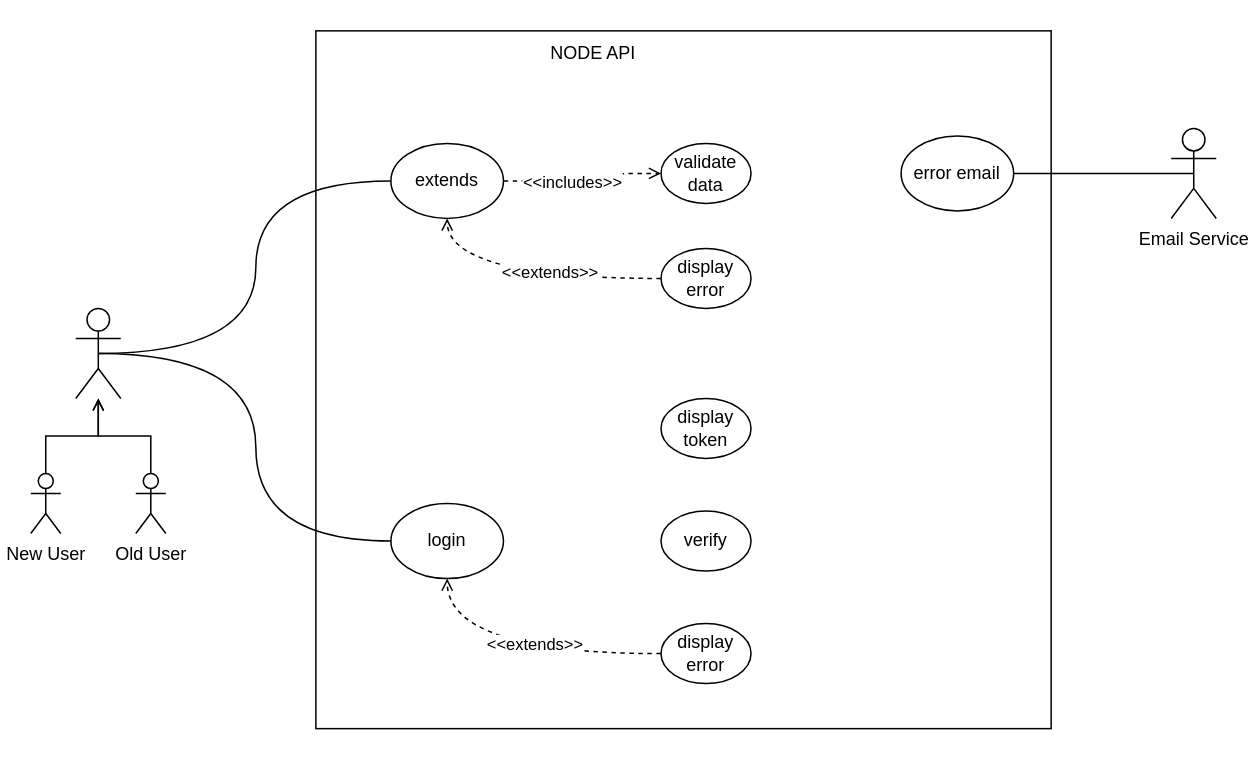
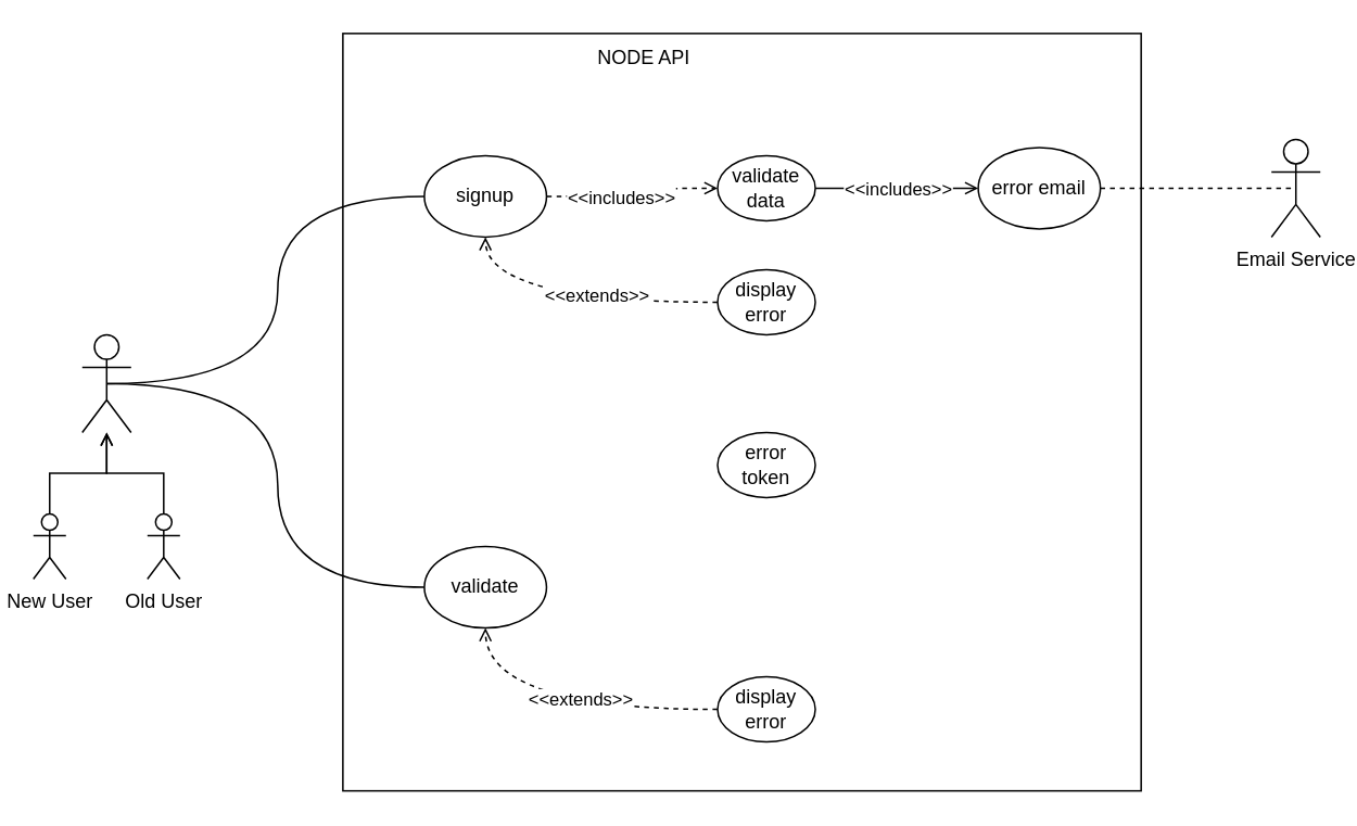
  <mxCell id="0" />
  <mxCell id="1" parent="0" />
  <mxCell id="2" value="" style="rounded=0;whiteSpace=wrap;html=1;fillColor=none;" parent="1" vertex="1"><mxGeometry x="210" y="20" width="490" height="465" as="geometry" /></mxCell>
  <mxCell id="3" style="edgeStyle=orthogonalEdgeStyle;orthogonalLoop=1;jettySize=auto;html=1;exitX=0.5;exitY=0.5;exitDx=0;exitDy=0;exitPerimeter=0;entryX=0;entryY=0.5;entryDx=0;entryDy=0;curved=1;endArrow=none;endFill=0;" parent="1" source="5" target="10" edge="1"><mxGeometry relative="1" as="geometry" /></mxCell>
  <mxCell id="4" style="edgeStyle=orthogonalEdgeStyle;orthogonalLoop=1;jettySize=auto;html=1;exitX=0.5;exitY=0.5;exitDx=0;exitDy=0;exitPerimeter=0;entryX=0;entryY=0.5;entryDx=0;entryDy=0;curved=1;endArrow=none;endFill=0;" parent="1" source="5" target="9" edge="1"><mxGeometry relative="1" as="geometry" /></mxCell>
  <mxCell id="5" value="" style="shape=umlActor;verticalLabelPosition=bottom;verticalAlign=top;html=1;outlineConnect=0;" parent="1" vertex="1"><mxGeometry x="50" y="205" width="30" height="60" as="geometry" /></mxCell>
  <mxCell id="6" style="edgeStyle=orthogonalEdgeStyle;orthogonalLoop=1;jettySize=auto;html=1;exitX=1;exitY=0.5;exitDx=0;exitDy=0;entryX=0;entryY=0.5;entryDx=0;entryDy=0;curved=1;endArrow=open;endFill=0;dashed=1;" parent="1" source="9" target="13" edge="1"><mxGeometry relative="1" as="geometry" /></mxCell>
  <mxCell id="7" value="&amp;lt;&amp;lt;includes&amp;gt;&amp;gt;" style="edgeLabel;html=1;align=center;verticalAlign=middle;resizable=0;points=[];" parent="6" vertex="1" connectable="0"><mxGeometry x="0.15" y="-4" relative="1" as="geometry"><mxPoint x="-13" y="1" as="offset" /></mxGeometry></mxCell>
  <mxCell id="8" style="edgeStyle=orthogonalEdgeStyle;orthogonalLoop=1;jettySize=auto;html=1;exitX=1;exitY=0.5;exitDx=0;exitDy=0;entryX=0;entryY=0.5;entryDx=0;entryDy=0;dashed=1;endArrow=none;endFill=0;curved=1;strokeColor=none;startArrow=classic;startFill=1;" parent="1" source="9" target="16" edge="1"><mxGeometry relative="1" as="geometry" /></mxCell>
- <mxCell id="9" value="extends" style="ellipse;whiteSpace=wrap;html=1;" parent="1" vertex="1"><mxGeometry x="260" y="95" width="75" height="50" as="geometry" /></mxCell>
- <mxCell id="10" value="login" style="ellipse;whiteSpace=wrap;html=1;" parent="1" vertex="1"><mxGeometry x="260" y="335" width="75" height="50" as="geometry" /></mxCell>
+ <mxCell id="9" value="signup" style="ellipse;whiteSpace=wrap;html=1;" parent="1" vertex="1"><mxGeometry x="260" y="95" width="75" height="50" as="geometry" /></mxCell>
+ <mxCell id="10" value="validate" style="ellipse;whiteSpace=wrap;html=1;" parent="1" vertex="1"><mxGeometry x="260" y="335" width="75" height="50" as="geometry" /></mxCell>
+ <mxCell id="11" style="edgeStyle=orthogonalEdgeStyle;orthogonalLoop=1;jettySize=auto;html=1;exitX=1;exitY=0.5;exitDx=0;exitDy=0;curved=1;endArrow=open;endFill=0;" parent="1" source="13" target="25" edge="1"><mxGeometry relative="1" as="geometry" /></mxCell>
+ <mxCell id="12" value="&amp;lt;&amp;lt;includes&amp;gt;&amp;gt;" style="edgeLabel;html=1;align=center;verticalAlign=middle;resizable=0;points=[];" parent="11" vertex="1" connectable="0"><mxGeometry x="-0.289" relative="1" as="geometry"><mxPoint x="14" as="offset" /></mxGeometry></mxCell>
  <mxCell id="13" value="validate data" style="ellipse;whiteSpace=wrap;html=1;" parent="1" vertex="1"><mxGeometry x="440" y="95" width="60" height="40" as="geometry" /></mxCell>
  <mxCell id="14" style="edgeStyle=orthogonalEdgeStyle;orthogonalLoop=1;jettySize=auto;html=1;exitX=0;exitY=0.5;exitDx=0;exitDy=0;entryX=0.5;entryY=1;entryDx=0;entryDy=0;curved=1;endArrow=open;endFill=0;dashed=1;" parent="1" source="16" target="9" edge="1"><mxGeometry relative="1" as="geometry" /></mxCell>
  <mxCell id="15" value="&amp;lt;&amp;lt;extends&amp;gt;&amp;gt;" style="edgeLabel;html=1;align=center;verticalAlign=middle;resizable=0;points=[];" parent="14" vertex="1" connectable="0"><mxGeometry x="0.032" y="-5" relative="1" as="geometry"><mxPoint x="19" as="offset" /></mxGeometry></mxCell>
  <mxCell id="16" value="display error" style="ellipse;whiteSpace=wrap;html=1;" parent="1" vertex="1"><mxGeometry x="440" y="165" width="60" height="40" as="geometry" /></mxCell>
- <mxCell id="17" value="&lt;div&gt;verify&lt;br&gt;&lt;/div&gt;" style="ellipse;whiteSpace=wrap;html=1;" parent="1" vertex="1"><mxGeometry x="440" y="340" width="60" height="40" as="geometry" /></mxCell>
  <mxCell id="18" style="edgeStyle=orthogonalEdgeStyle;orthogonalLoop=1;jettySize=auto;html=1;exitX=0;exitY=0.5;exitDx=0;exitDy=0;entryX=0.5;entryY=1;entryDx=0;entryDy=0;curved=1;dashed=1;endArrow=open;endFill=0;" parent="1" source="20" target="10" edge="1"><mxGeometry relative="1" as="geometry" /></mxCell>
  <mxCell id="19" value="&amp;lt;&amp;lt;extends&amp;gt;&amp;gt;" style="edgeLabel;html=1;align=center;verticalAlign=middle;resizable=0;points=[];" parent="18" vertex="1" connectable="0"><mxGeometry x="-0.117" y="-7" relative="1" as="geometry"><mxPoint as="offset" /></mxGeometry></mxCell>
  <mxCell id="20" value="display error" style="ellipse;whiteSpace=wrap;html=1;" parent="1" vertex="1"><mxGeometry x="440" y="415" width="60" height="40" as="geometry" /></mxCell>
- <mxCell id="21" value="display token" style="ellipse;whiteSpace=wrap;html=1;" parent="1" vertex="1"><mxGeometry x="440" y="265" width="60" height="40" as="geometry" /></mxCell>
+ <mxCell id="21" value="error token" style="ellipse;whiteSpace=wrap;html=1;" parent="1" vertex="1"><mxGeometry x="440" y="265" width="60" height="40" as="geometry" /></mxCell>
  <mxCell id="22" value="NODE API" style="text;html=1;strokeColor=none;fillColor=none;align=center;verticalAlign=middle;whiteSpace=wrap;rounded=0;" parent="1" vertex="1"><mxGeometry x="365" y="20" width="60" height="30" as="geometry" /></mxCell>
  <mxCell id="23" value="Email Service" style="shape=umlActor;verticalLabelPosition=bottom;verticalAlign=top;html=1;outlineConnect=0;" parent="1" vertex="1"><mxGeometry x="780" y="85" width="30" height="60" as="geometry" /></mxCell>
- <mxCell id="24" style="edgeStyle=orthogonalEdgeStyle;orthogonalLoop=1;jettySize=auto;html=1;exitX=1;exitY=0.5;exitDx=0;exitDy=0;entryX=0.5;entryY=0.5;entryDx=0;entryDy=0;entryPerimeter=0;curved=1;endArrow=none;endFill=0;" parent="1" source="25" target="23" edge="1"><mxGeometry relative="1" as="geometry" /></mxCell>
+ <mxCell id="24" style="edgeStyle=orthogonalEdgeStyle;orthogonalLoop=1;jettySize=auto;html=1;exitX=1;exitY=0.5;exitDx=0;exitDy=0;entryX=0.5;entryY=0.5;entryDx=0;entryDy=0;entryPerimeter=0;curved=1;endArrow=none;endFill=0;dashed=1;" parent="1" source="25" target="23" edge="1"><mxGeometry relative="1" as="geometry" /></mxCell>
  <mxCell id="25" value="error email" style="ellipse;whiteSpace=wrap;html=1;" parent="1" vertex="1"><mxGeometry x="600" y="90" width="75" height="50" as="geometry" /></mxCell>
  <mxCell id="26" style="edgeStyle=orthogonalEdgeStyle;rounded=0;orthogonalLoop=1;jettySize=auto;html=1;exitX=0.5;exitY=0;exitDx=0;exitDy=0;exitPerimeter=0;endArrow=open;endFill=0;" parent="1" source="27" target="5" edge="1"><mxGeometry relative="1" as="geometry" /></mxCell>
  <mxCell id="27" value="New User" style="shape=umlActor;verticalLabelPosition=bottom;verticalAlign=top;html=1;outlineConnect=0;" parent="1" vertex="1"><mxGeometry x="20" y="315" width="20" height="40" as="geometry" /></mxCell>
  <mxCell id="28" style="edgeStyle=orthogonalEdgeStyle;rounded=0;orthogonalLoop=1;jettySize=auto;html=1;exitX=0.5;exitY=0;exitDx=0;exitDy=0;exitPerimeter=0;endArrow=open;endFill=0;" parent="1" source="29" target="5" edge="1"><mxGeometry relative="1" as="geometry" /></mxCell>
  <mxCell id="29" value="Old User" style="shape=umlActor;verticalLabelPosition=bottom;verticalAlign=top;html=1;outlineConnect=0;" parent="1" vertex="1"><mxGeometry x="90" y="315" width="20" height="40" as="geometry" /></mxCell>
